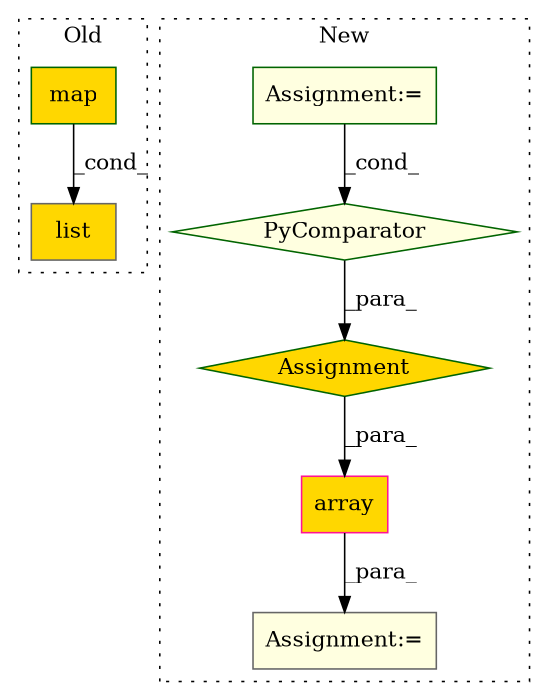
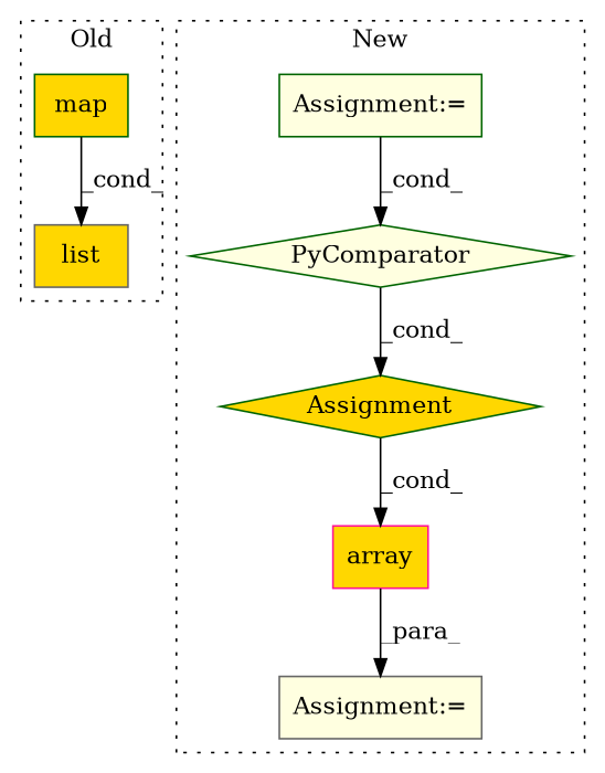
  digraph {
    node [a=32 color=darkgreen fillcolor=gold l=19 s=12136 shape=box style=filled]
    n1 [l="4,1" label=map s="11673,11692"]
    n2 [color=gray40 l="5,1" label=list s="11668,11693"]
    n3 [color=deeppink l="17,-5" label=array s="12055,12163"]
    n4 [a=7 fillcolor=lightyellow label="Assignment:="]
    n5 [a=109 l=91 label=Assignment s=12072 shape=diamond]
    n6 [a=113 fillcolor=lightyellow label=PyComparator shape=diamond]
    n7 [a=7 color=gray40 fillcolor=lightyellow l=1 label="Assignment:=" s=12204]
    subgraph cluster_1 {
      label=Old
      style=dotted
      n1
      n2
    }
    subgraph cluster_2 {
      label=New
      style=dotted
      n3
      n4
      n5
      n6
      n7
    }
    n1 -> n2 [label=_cond_]
    n3 -> n7 [label=_para_]
    n4 -> n6 [label=_cond_]
-   n5 -> n3 [label=_para_]
-   n6 -> n5 [label=_para_]
+   n5 -> n3 [label=_cond_]
+   n6 -> n5 [label=_cond_]
  }
